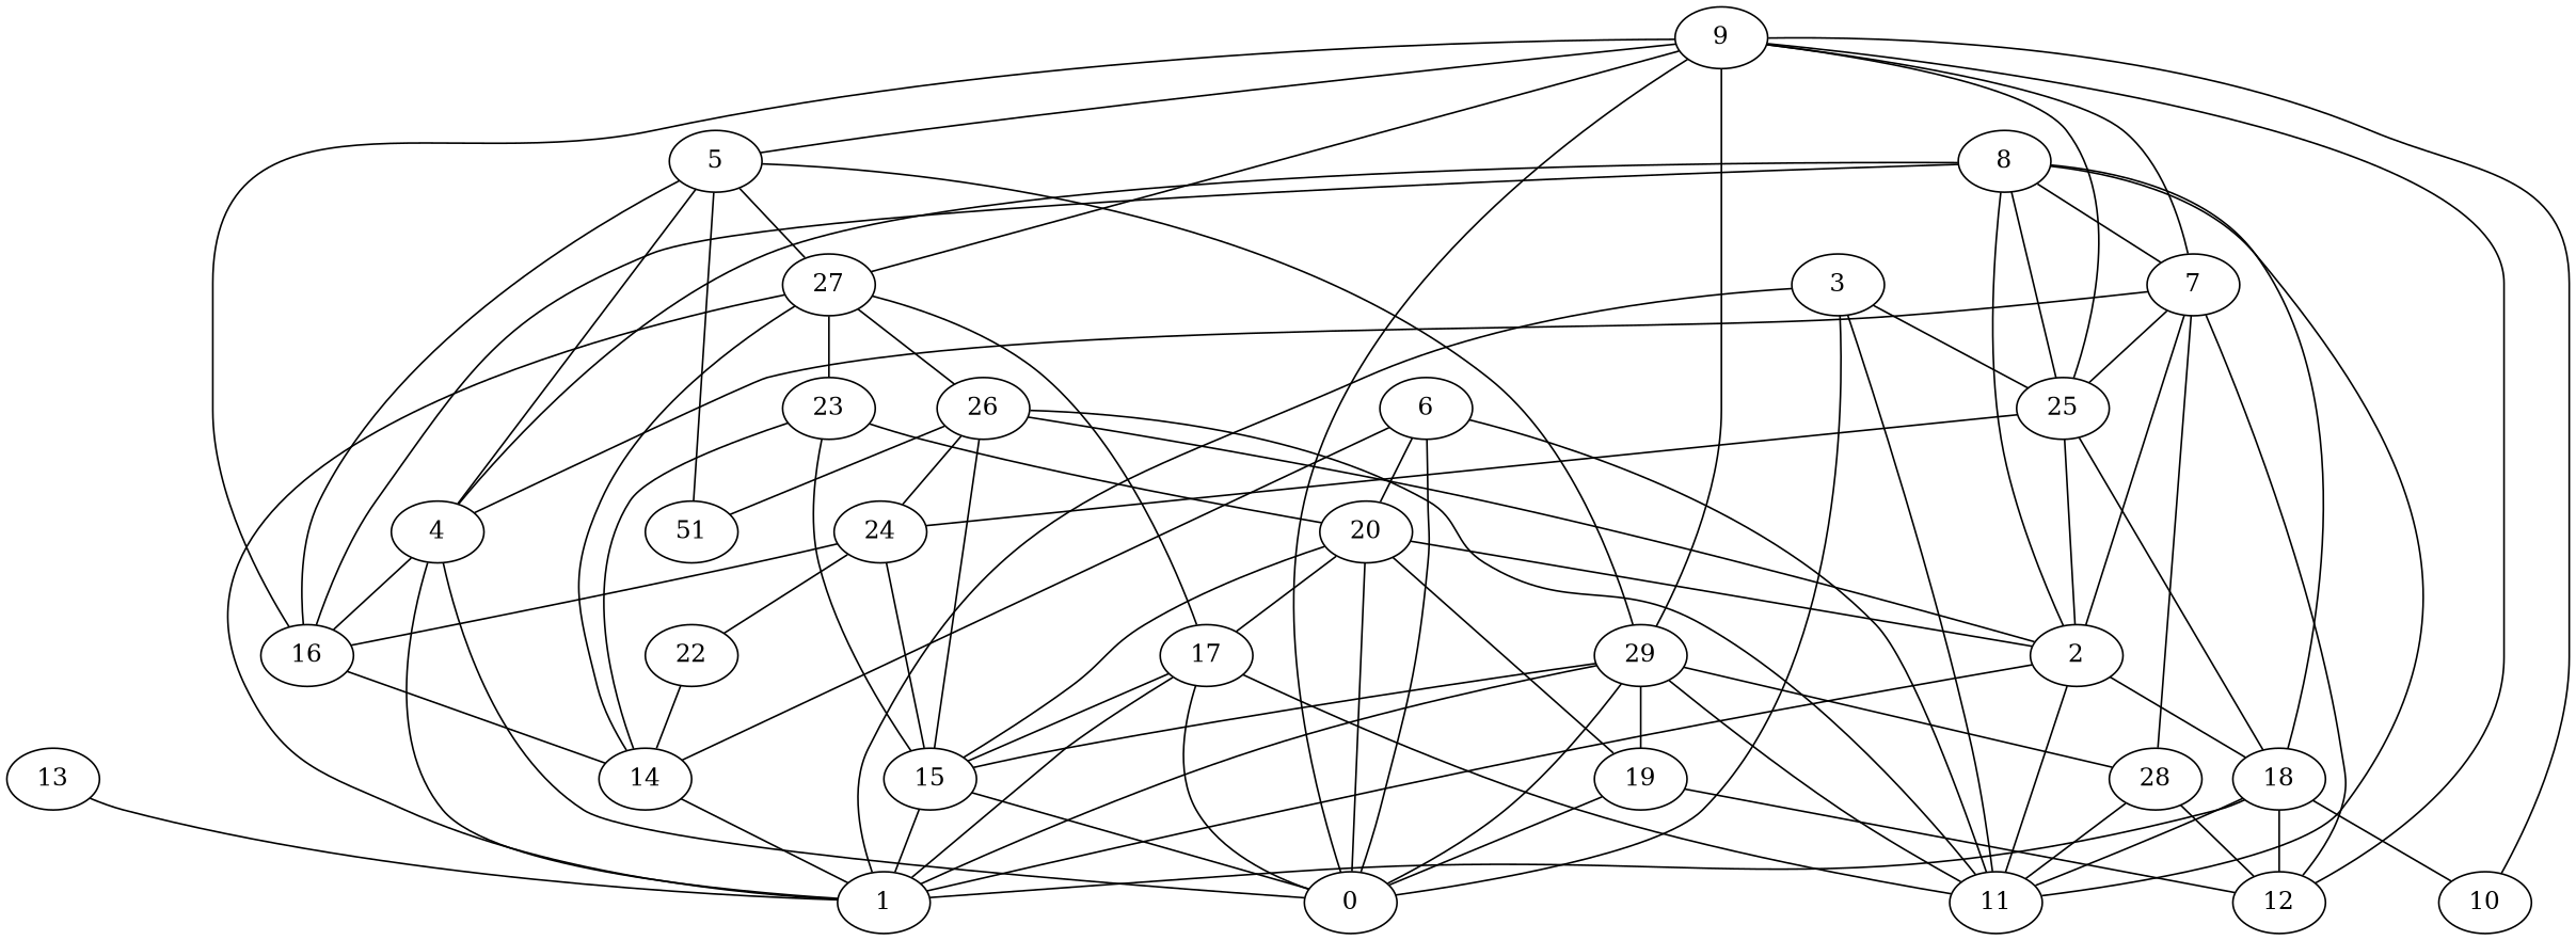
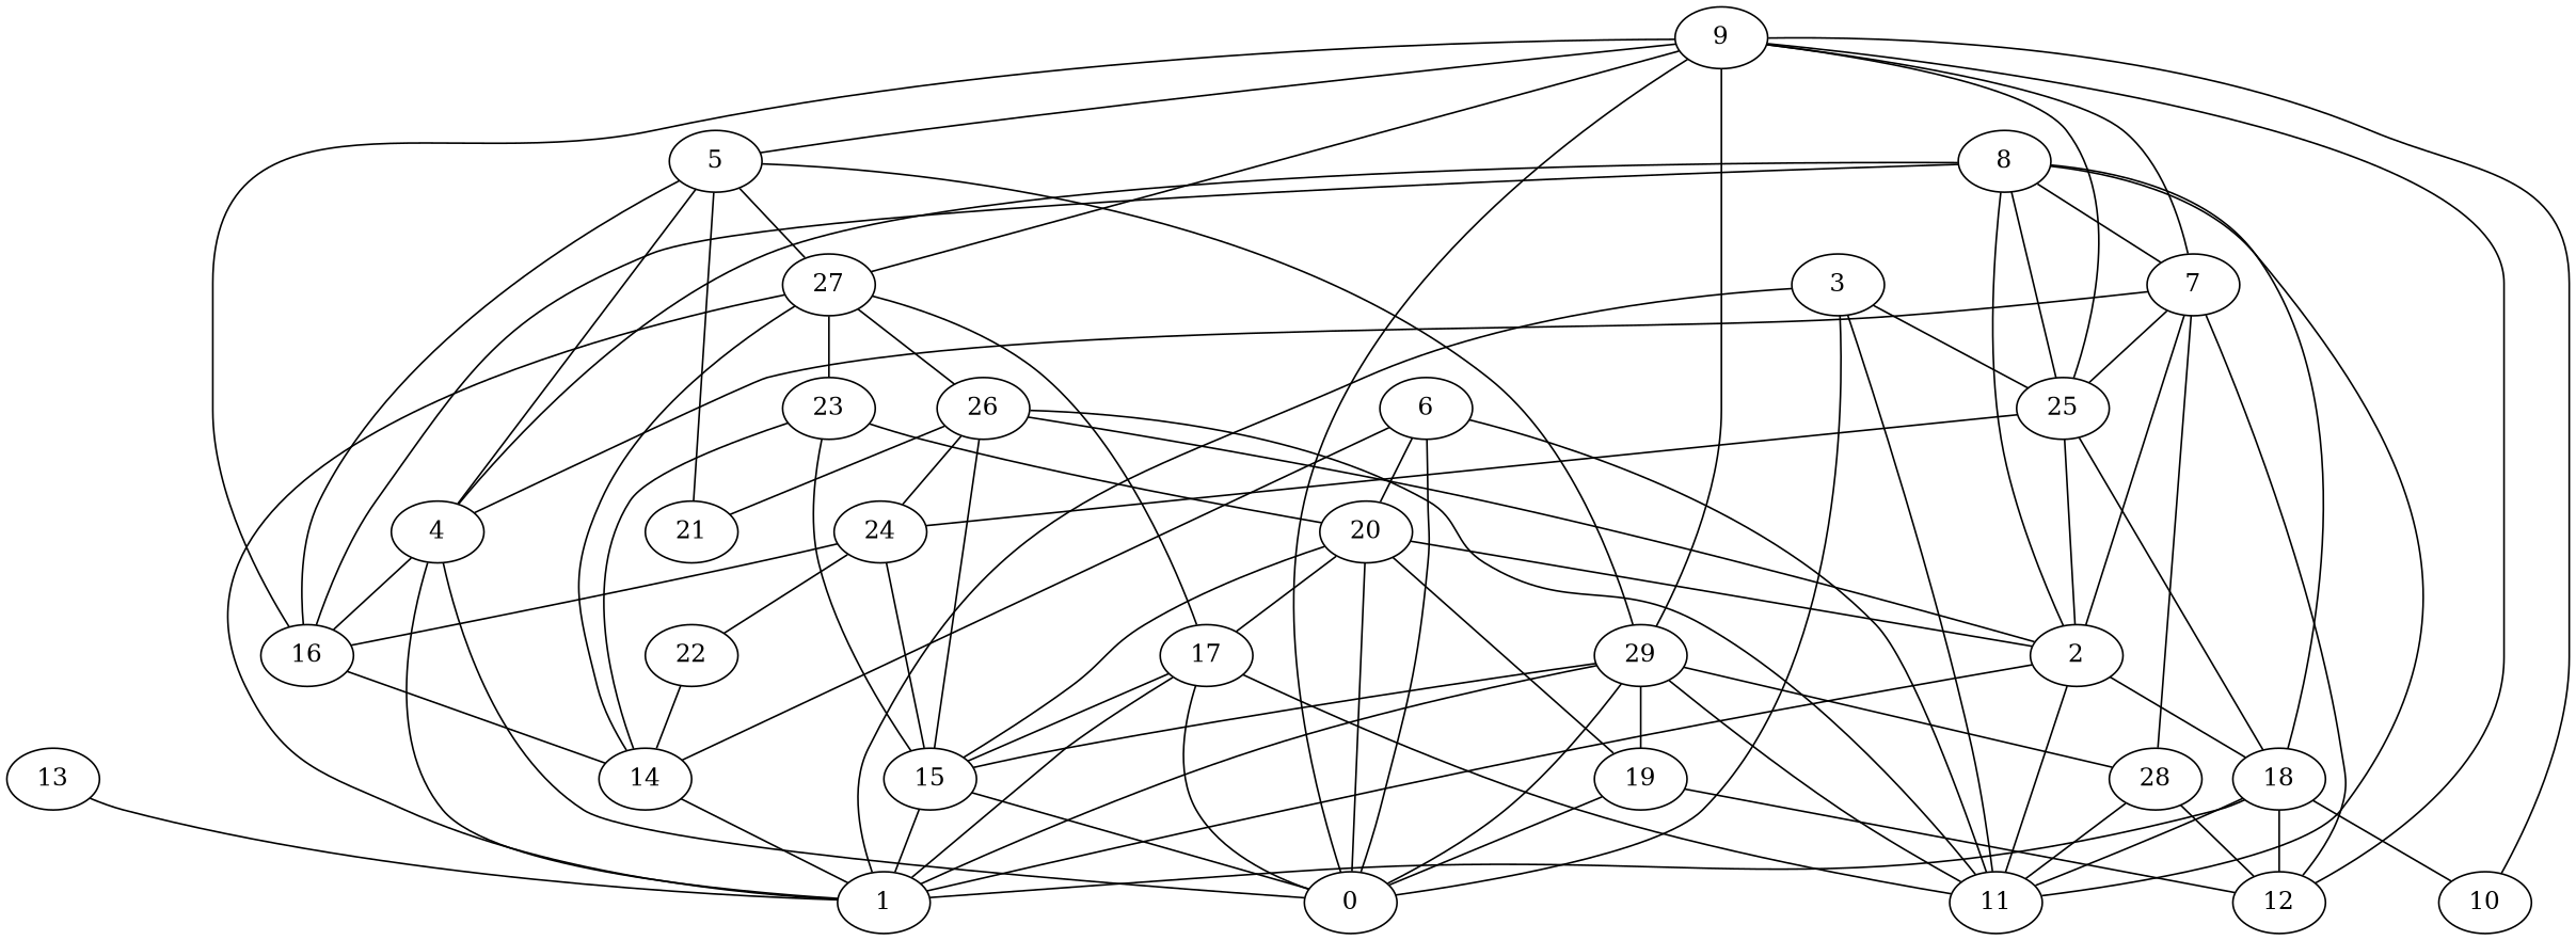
  digraph {
    edge [color=black dir=none]
    26
    15
    24
-   21 [label=51]
+   21
    11
    2
    1
    0
    22
    16
    14
    20
    17
    19
    12
    4
    29
    28
    13
    9
    7
    10
    27
    5
    25
    23
    18
    8
    3
    6
    subgraph sub_1 {
      26
      15
      24
      21
      11
      2
      1
      0
      22
      16
      14
      20
      17
      19
      12
      4
      29
      28
      13
      9
      7
      10
      27
      5
      25
      23
      18
      8
      3
      6
    }
    26 -> 15
    26 -> 24
    26 -> 21
    26 -> 11
    26 -> 2
    15 -> 1
    15 -> 0
    24 -> 15
    24 -> 22
    24 -> 16
    2 -> 11
    2 -> 1
    2 -> 18
    22 -> 14
    16 -> 14
    14 -> 1
    20 -> 15
    20 -> 2
    20 -> 0
    20 -> 17
    20 -> 19
    17 -> 15
    17 -> 11
    17 -> 1
    17 -> 0
    19 -> 0
    19 -> 12
    4 -> 1
    4 -> 0
    4 -> 16
    29 -> 15
    29 -> 11
    29 -> 1
    29 -> 0
    29 -> 19
    29 -> 28
    28 -> 11
    28 -> 12
    13 -> 1
    9 -> 0
    9 -> 16
    9 -> 12
    9 -> 29
    9 -> 7
    9 -> 10
    9 -> 27
    9 -> 5
    9 -> 25
    7 -> 2
    7 -> 12
    7 -> 4
    7 -> 28
    7 -> 25
    27 -> 26
    27 -> 1
    27 -> 14
    27 -> 17
    27 -> 23
    5 -> 21
    5 -> 16
    5 -> 4
    5 -> 29
    5 -> 27
    25 -> 24
    25 -> 2
    25 -> 18
    23 -> 15
    23 -> 14
    23 -> 20
    18 -> 11
    18 -> 1
    18 -> 12
    18 -> 10
    8 -> 11
    8 -> 2
    8 -> 16
    8 -> 4
    8 -> 7
    8 -> 25
    8 -> 18
    3 -> 11
    3 -> 1
    3 -> 0
    3 -> 25
    6 -> 11
    6 -> 0
    6 -> 14
    6 -> 20
  }
